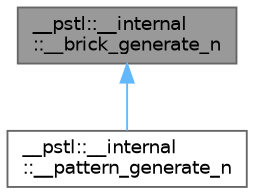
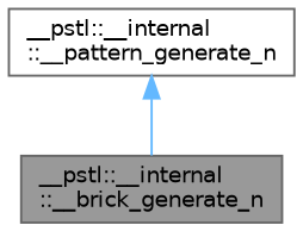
  digraph {
    rankdir=TB
    node [fontname=Helvetica fontsize=10 shape=box style=filled]
    n1 [color=gray40 fillcolor=grey60 fontcolor=black height=0.2 label="__pstl::__internal\l::__brick_generate_n" width=0.4]
    n2 [color=grey40 fillcolor=white height=0.2 label="__pstl::__internal\l::__pattern_generate_n" width=0.4]
-   n1 -> n2 [color=steelblue1 dir=back fontname=Helvetica fontsize=10 labelfontname=Helvetica labelfontsize=10 style=solid]
+   n2 -> n1 [color=steelblue1 dir=back fontname=Helvetica fontsize=10 labelfontname=Helvetica labelfontsize=10 style=solid]
  }
